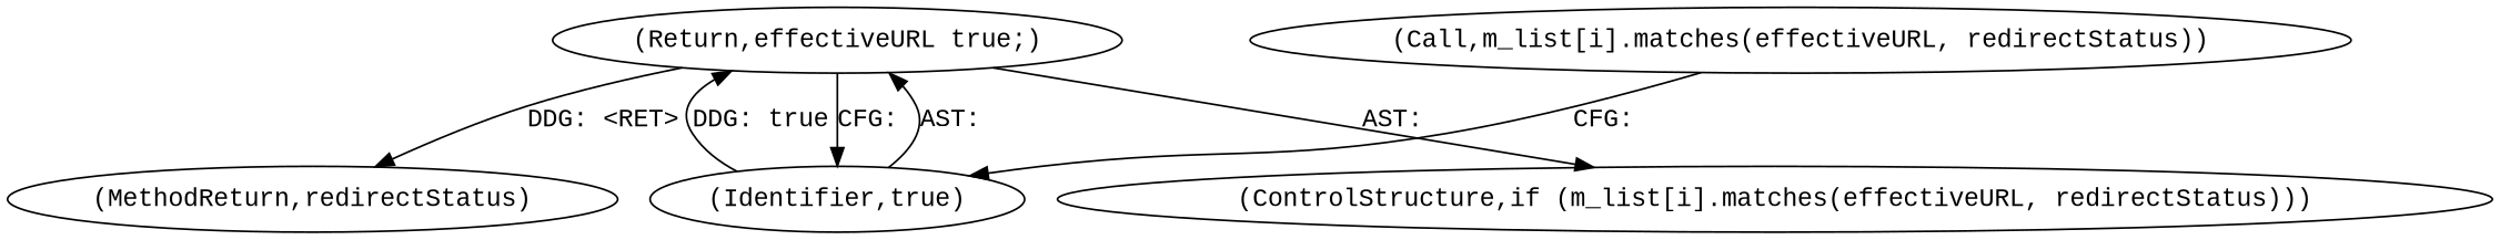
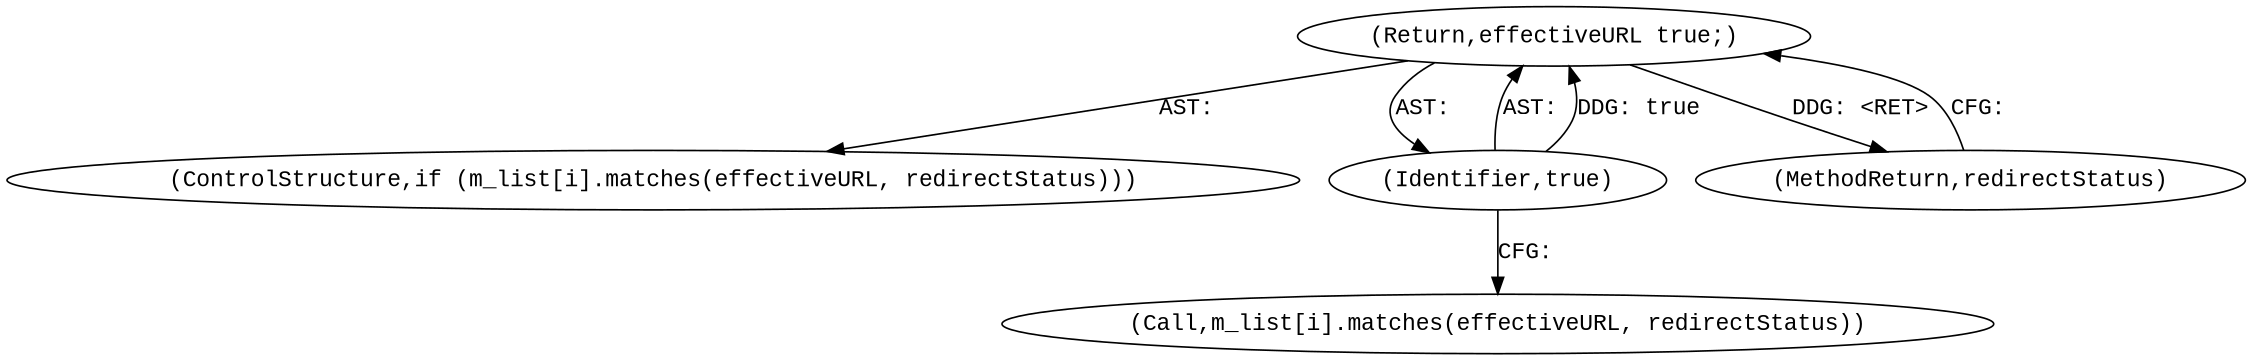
  digraph {
    fontname="Liberation Mono"
    node [fontname="Liberation Mono"]
    edge [fontname="Liberation Mono"]
    n1 [label="(Return,effectiveURL true;)"]
    n2 [label="(Identifier,true)"]
    n3 [label="(ControlStructure,if (m_list[i].matches(effectiveURL, redirectStatus)))"]
    n4 [label="(MethodReturn,redirectStatus)"]
    n5 [label="(Call,m_list[i].matches(effectiveURL, redirectStatus))"]
-   n1 -> n2 [label="CFG: "]
+   n1 -> n2 [label="AST: "]
    n1 -> n3 [label="AST: "]
    n1 -> n4 [label="DDG: <RET>"]
    n2 -> n1 [label="AST: "]
    n2 -> n1 [label="DDG: true"]
-   n5 -> n2 [label="CFG: "]
+   n2 -> n5 [label="CFG: "]
+   n4 -> n1 [label="CFG: "]
  }
